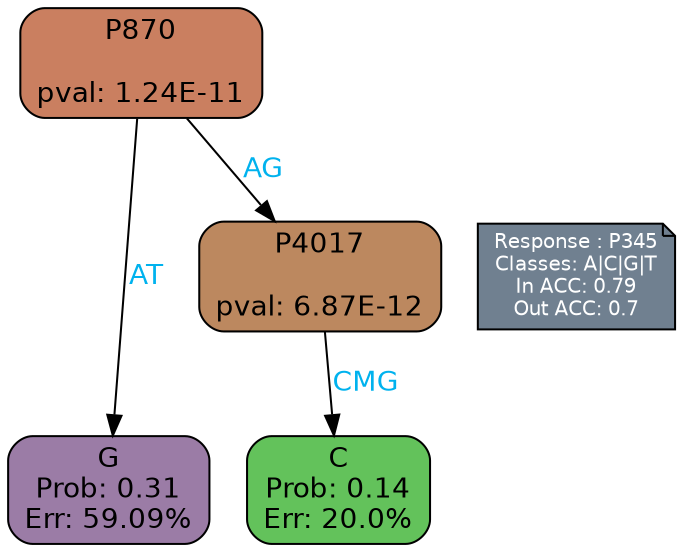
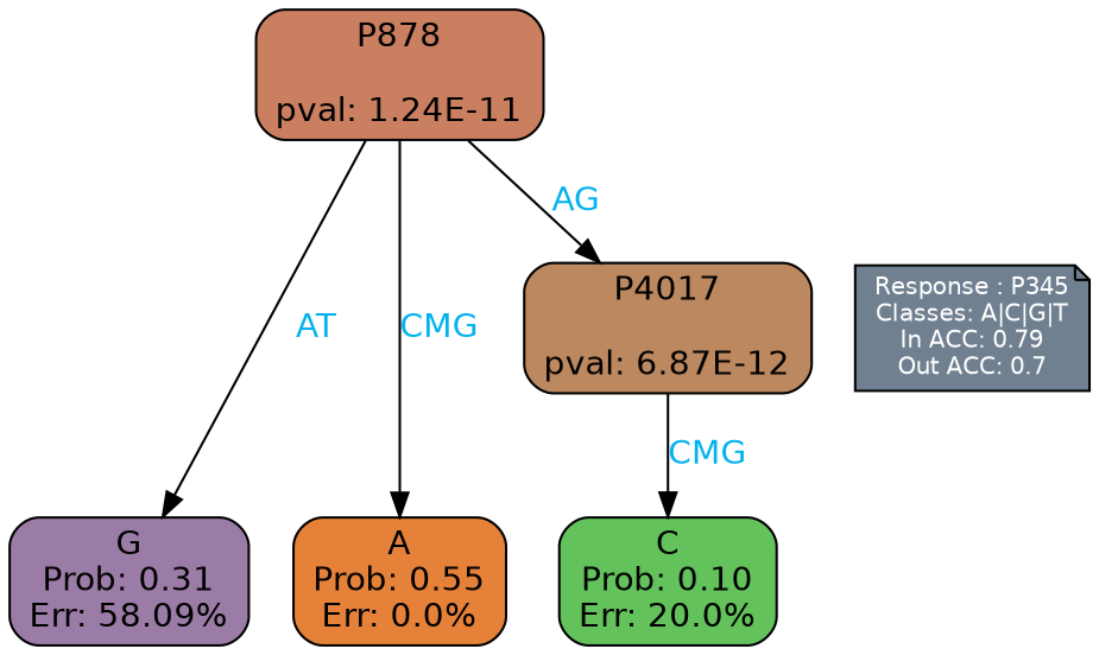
  digraph {
    ranksep=equally
    splines=polylines
    node [color=black fontname=helvetica shape=box style="filled, rounded"]
    edge [fontcolor=deepskyblue2 fontname=helvetica]
-   n1 [fillcolor="#9b7ca6" label="G\nProb: 0.31\nErr: 59.09%"]
-   n3 [fillcolor="#63c25b" label="C\nProb: 0.14\nErr: 20.0%"]
+   n1 [fillcolor="#9b7ca6" label="G\nProb: 0.31\nErr: 58.09%"]
+   n2 [fillcolor="#e58139" label="A\nProb: 0.55\nErr: 0.0%"]
+   n3 [fillcolor="#63c25b" label="C\nProb: 0.10\nErr: 20.0%"]
    n4 [align=left fillcolor=slategray fontcolor=white fontsize=10 label="Response : P345\nClasses: A|C|G|T\nIn ACC: 0.79\nOut ACC: 0.7\n" shape=note style=filled]
    n5 [fillcolor="#bc885f" label="P4017\n\npval: 6.87E-12"]
-   n6 [fillcolor="#ca7f60" label="P870\n\npval: 1.24E-11"]
+   n6 [fillcolor="#ca7f60" label="P878\n\npval: 1.24E-11"]
    subgraph sub_1 {
      rank=same
      n1
+     n2
      n3
    }
    subgraph sub_2 {
      rank=same
      n4
      n5
    }
    n5 -> n3 [label=CMG]
    n6 -> n1 [label=AT]
+   n6 -> n2 [label=CMG]
    n6 -> n5 [label=AG]
  }
